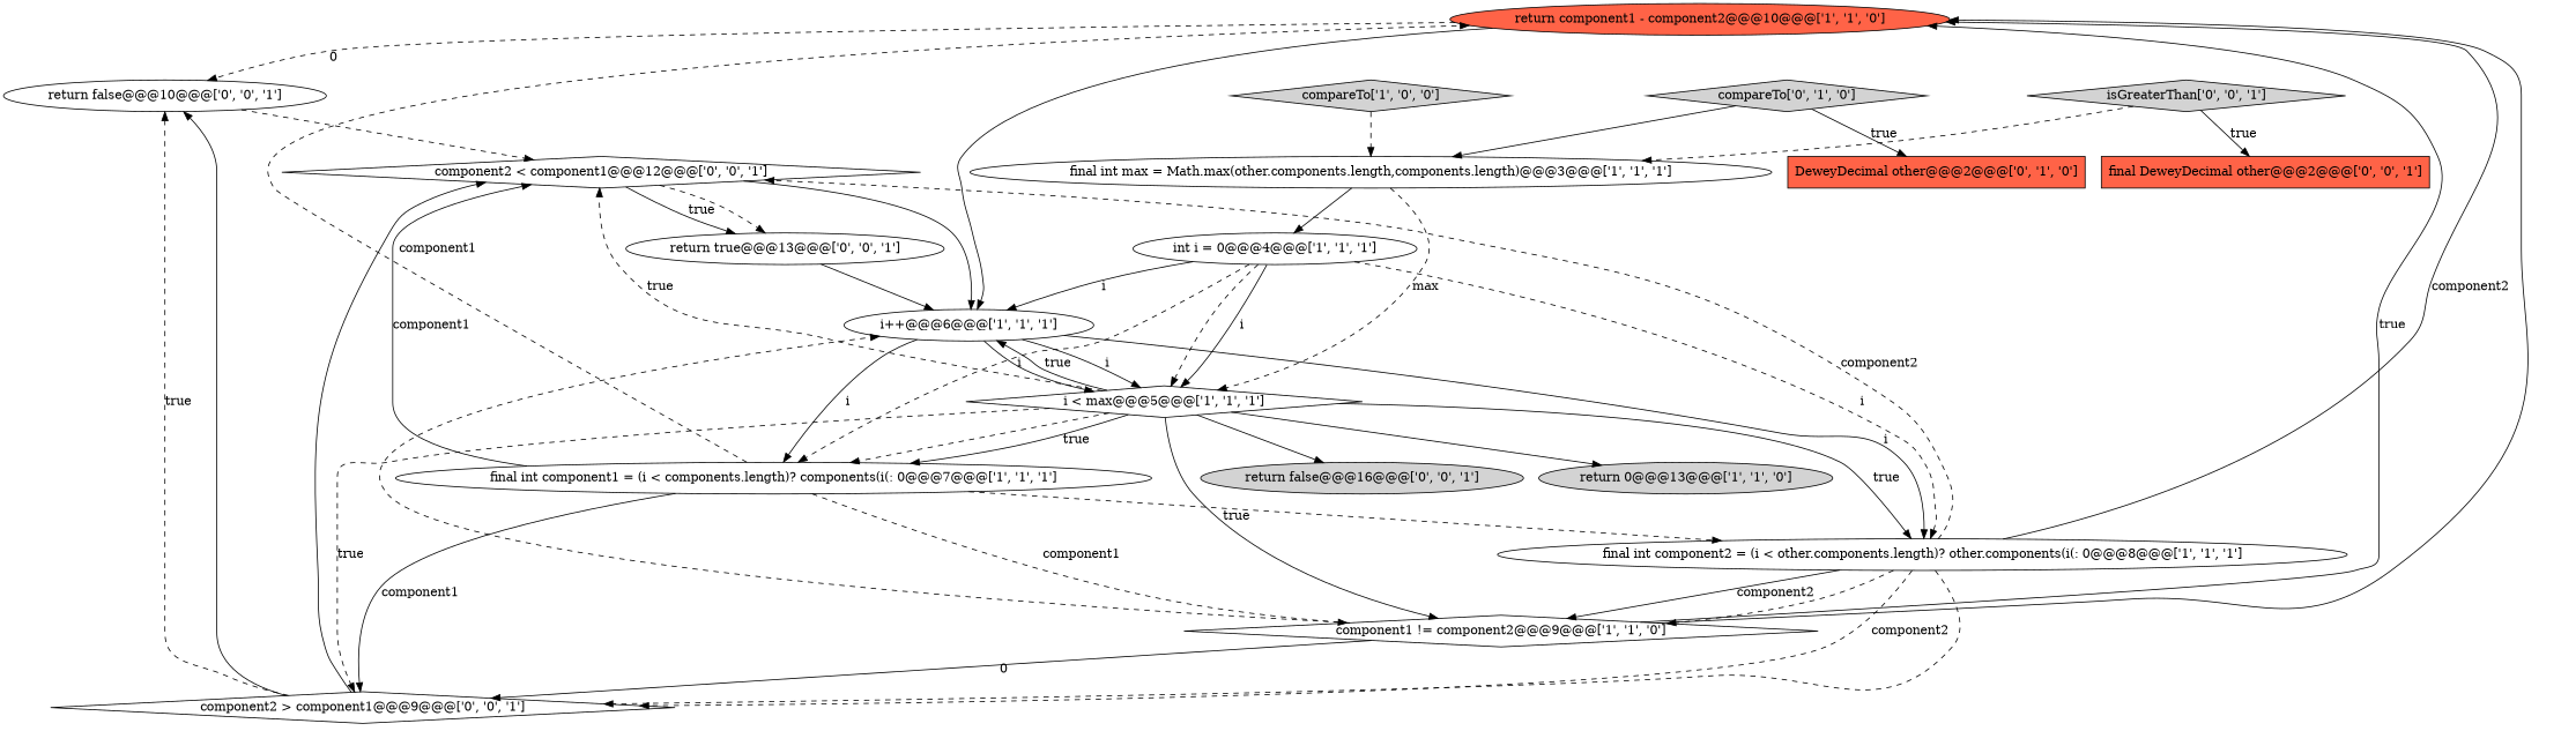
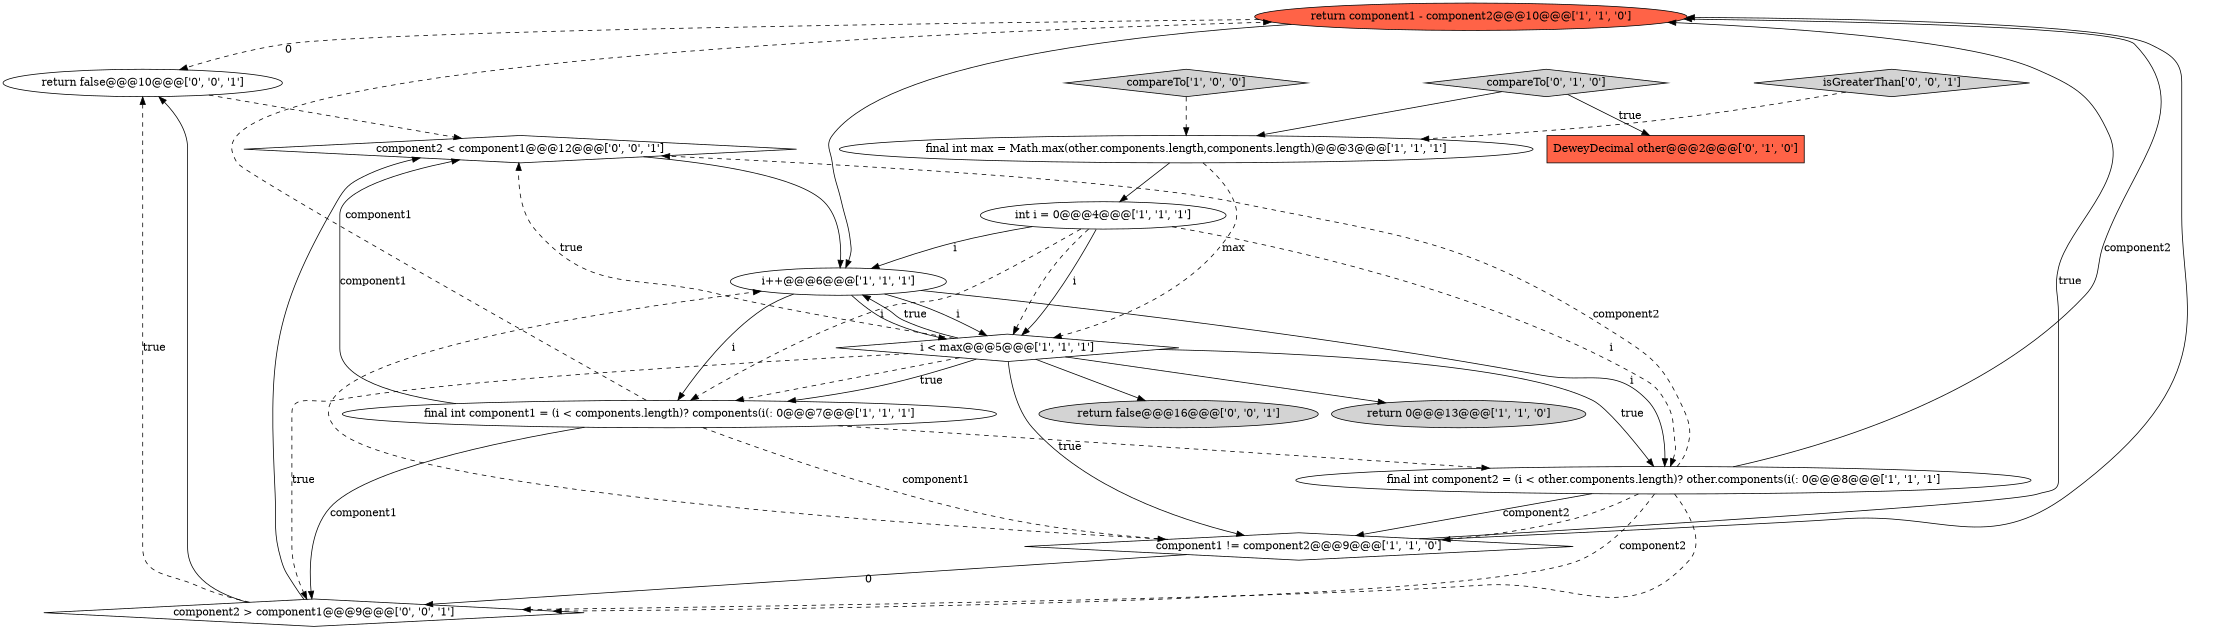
  digraph {
    node [fillcolor=white shape=ellipse style=filled]
    edge [style=solid]
    n1 [fillcolor=tomato label="return component1 - component2@@@10@@@['1', '1', '0']"]
    n2 [label="return false@@@10@@@['0', '0', '1']"]
    n3 [label="i++@@@6@@@['1', '1', '1']"]
    n4 [label="component2 < component1@@@12@@@['0', '0', '1']" shape=diamond]
    n5 [label="i < max@@@5@@@['1', '1', '1']" shape=diamond]
    n6 [label="final int component1 = (i < components.length)? components(i(: 0@@@7@@@['1', '1', '1']"]
    n7 [label="final int component2 = (i < other.components.length)? other.components(i(: 0@@@8@@@['1', '1', '1']"]
    n8 [fillcolor=lightgray label="return false@@@16@@@['0', '0', '1']"]
-   n9 [fillcolor=tomato label="final DeweyDecimal other@@@2@@@['0', '0', '1']" shape=box]
    n10 [label="component2 > component1@@@9@@@['0', '0', '1']" shape=diamond]
-   n11 [label="return true@@@13@@@['0', '0', '1']"]
    n12 [fillcolor=tomato label="DeweyDecimal other@@@2@@@['0', '1', '0']" shape=box]
    n13 [label="final int max = Math.max(other.components.length,components.length)@@@3@@@['1', '1', '1']"]
    n14 [label="int i = 0@@@4@@@['1', '1', '1']"]
    n15 [label="component1 != component2@@@9@@@['1', '1', '0']" shape=diamond]
    n16 [fillcolor=lightgray label="return 0@@@13@@@['1', '1', '0']"]
    n17 [fillcolor=lightgray label="compareTo['0', '1', '0']" shape=diamond]
    n18 [fillcolor=lightgray label="compareTo['1', '0', '0']" shape=diamond]
    n19 [fillcolor=lightgray label="isGreaterThan['0', '0', '1']" shape=diamond]
    n1 -> n2 [label=0 style=dashed]
    n1 -> n3
    n2 -> n4 [style=dashed]
    n3 -> n5 [label=i]
    n3 -> n5
    n3 -> n6 [label=i]
    n3 -> n7 [label=i]
    n4 -> n3
-   n4 -> n11 [label=true]
-   n4 -> n11 [style=dashed]
    n5 -> n3 [label=true]
    n5 -> n4 [label=true style=dashed]
    n5 -> n6 [label=true]
    n5 -> n6 [style=dashed]
    n5 -> n7 [label=true]
    n5 -> n8
    n5 -> n10 [label=true style=dashed]
    n5 -> n15 [label=true]
    n5 -> n16
    n6 -> n1 [label=component1 style=dashed]
    n6 -> n4 [label=component1]
    n6 -> n7 [style=dashed]
    n6 -> n10 [label=component1]
    n6 -> n15 [label=component1 style=dashed]
    n7 -> n1 [label=component2]
    n7 -> n4 [label=component2 style=dashed]
    n7 -> n10 [label=component2 style=dashed]
    n7 -> n10 [style=dashed]
    n7 -> n15 [label=component2]
    n7 -> n15 [style=dashed]
    n10 -> n2
    n10 -> n2 [label=true style=dashed]
    n10 -> n4
-   n11 -> n3
    n13 -> n5 [label=max style=dashed]
    n13 -> n14
    n14 -> n3 [label=i]
    n14 -> n5 [label=i]
    n14 -> n5 [style=dashed]
    n14 -> n6 [label=i style=dashed]
    n14 -> n7 [label=i style=dashed]
    n15 -> n1 [label=true]
    n15 -> n1
    n15 -> n3 [style=dashed]
    n15 -> n10 [label=0]
    n17 -> n12 [label=true]
    n17 -> n13
    n18 -> n13 [style=dashed]
-   n19 -> n9 [label=true]
    n19 -> n13 [style=dashed]
  }
